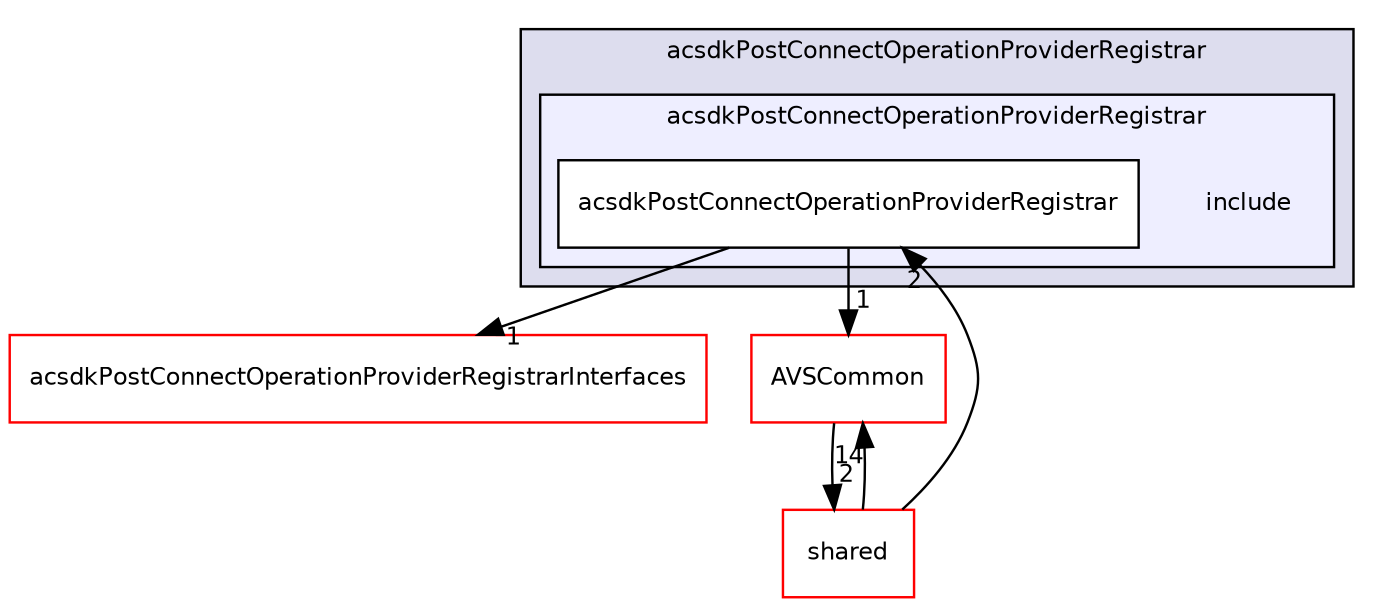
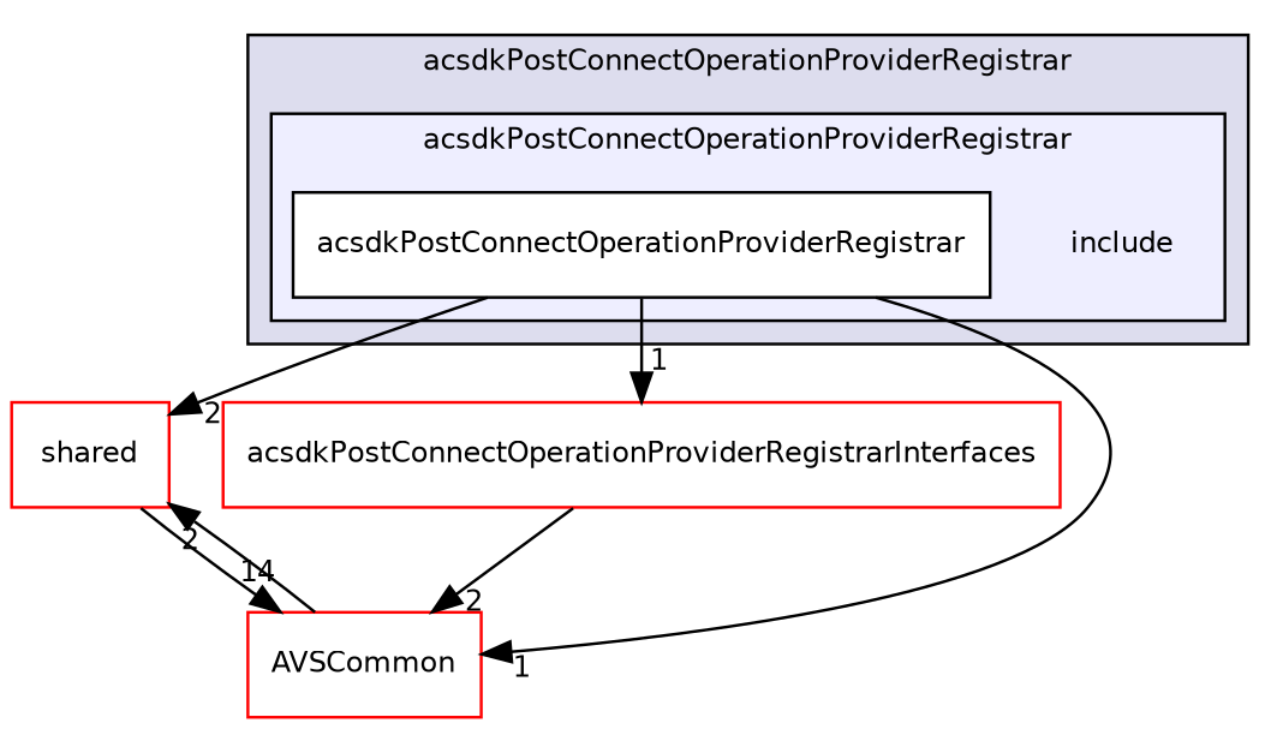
  digraph {
    compound=true
    node [fontname=Helvetica fontsize=10 shape=box color=red fillcolor=white style=filled]
    edge [headlabel=2 labeldistance=1.5 labelfontname=Helvetica labelfontsize=10]
    n1 [label=include shape=plaintext color="" fillcolor="" style=""]
    n2 [color=black label=acsdkPostConnectOperationProviderRegistrar]
    n3 [label=shared]
    n4 [label=acsdkPostConnectOperationProviderRegistrarInterfaces]
    n5 [label=AVSCommon]
    subgraph cluster_1 {
      bgcolor="#ddddee"
      fontname=Helvetica
      fontsize=10
      label=acsdkPostConnectOperationProviderRegistrar
      pencolor=black
      subgraph cluster_2 {
        bgcolor="#eeeeff"
        fontname=Helvetica
        fontsize=10
        pencolor=black
        n1
        n2
      }
    }
-   n3 -> n2
+   n2 -> n3
    n2 -> n4 [headlabel=1]
    n2 -> n5 [headlabel=1]
    n3 -> n5 [headlabel=14]
+   n4 -> n5
    n5 -> n3
  }
